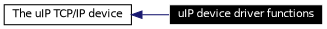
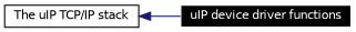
  digraph {
    rankdir=LR
    node [fontname=Helvetica fontsize=10 shape=record style=filled]
-   n1 [color=black fillcolor=white height=0.2 label="The uIP TCP/IP device" width=0.4]
+   n1 [color=black fillcolor=white height=0.2 label="The uIP TCP/IP stack" width=0.4]
    n2 [color=white fillcolor=black fontcolor=white height=0.2 label="uIP device driver functions" width=0.4]
    n1 -> n2 [color=midnightblue dir=back fontname=Helvetica fontsize=8 labelfontname=Helvetica labelfontsize=8 shape=plaintext style=solid]
  }
